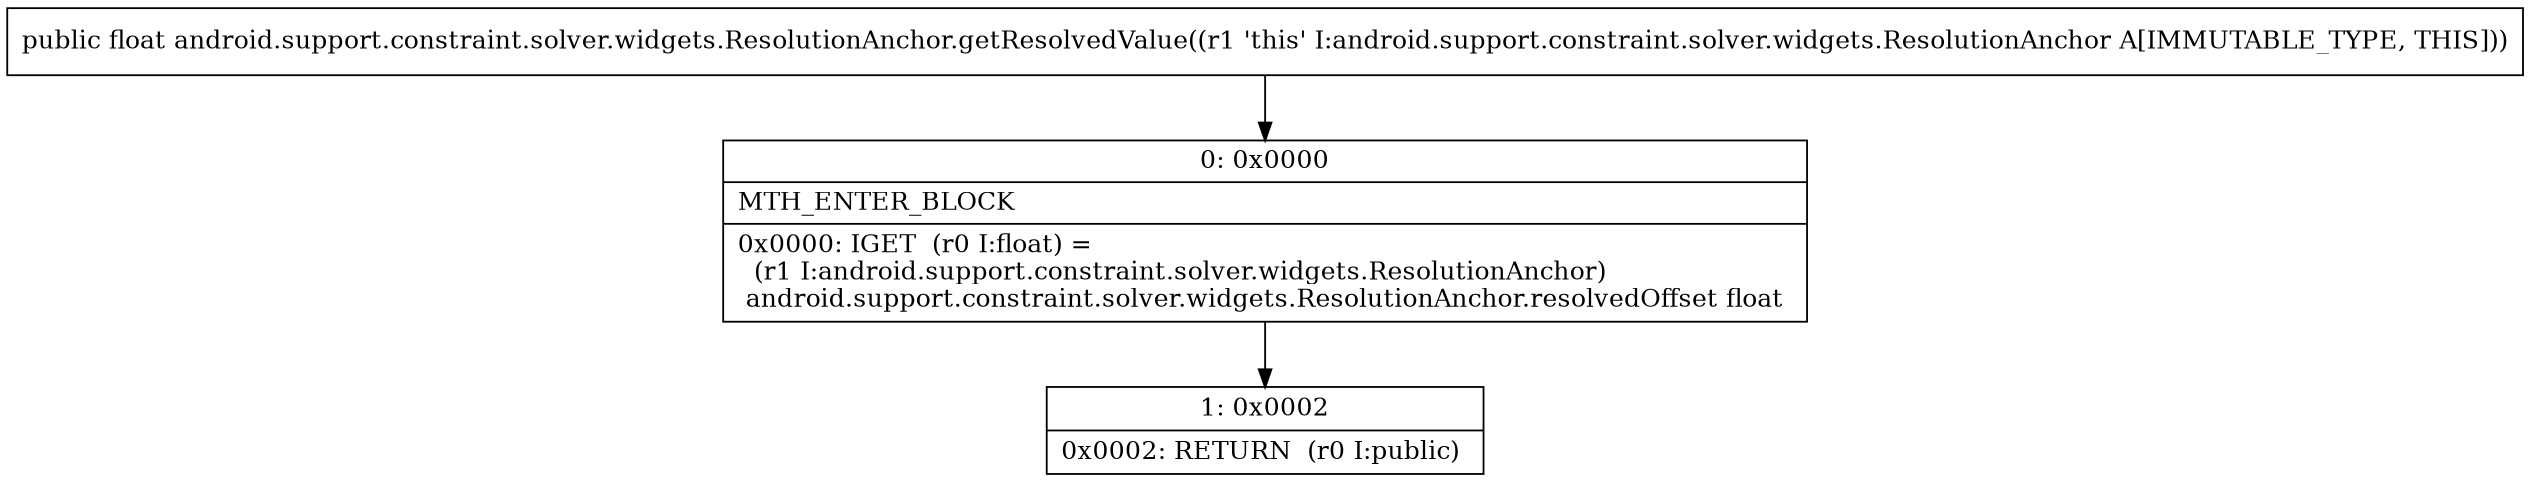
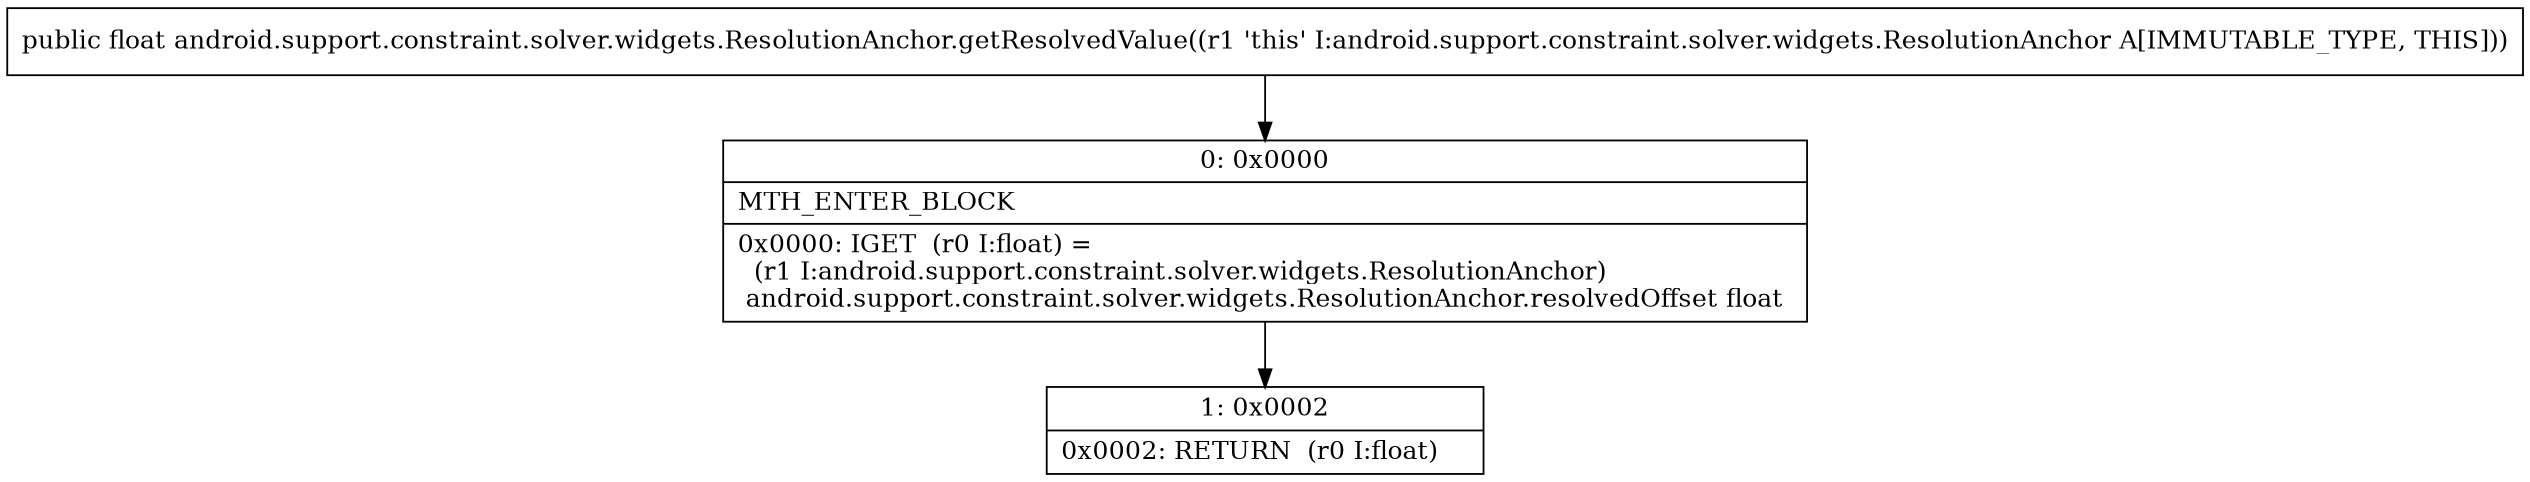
  digraph {
    node [shape=record]
    n1 [label="{0\:\ 0x0000|MTH_ENTER_BLOCK\l|0x0000: IGET  (r0 I:float) = \l  (r1 I:android.support.constraint.solver.widgets.ResolutionAnchor)\l android.support.constraint.solver.widgets.ResolutionAnchor.resolvedOffset float \l}"]
-   n2 [label="{1\:\ 0x0002|0x0002: RETURN  (r0 I:public) \l}"]
+   n2 [label="{1\:\ 0x0002|0x0002: RETURN  (r0 I:float) \l}"]
    n3 [label="{public float android.support.constraint.solver.widgets.ResolutionAnchor.getResolvedValue((r1 'this' I:android.support.constraint.solver.widgets.ResolutionAnchor A[IMMUTABLE_TYPE, THIS])) }"]
    n1 -> n2
    n3 -> n1
  }
